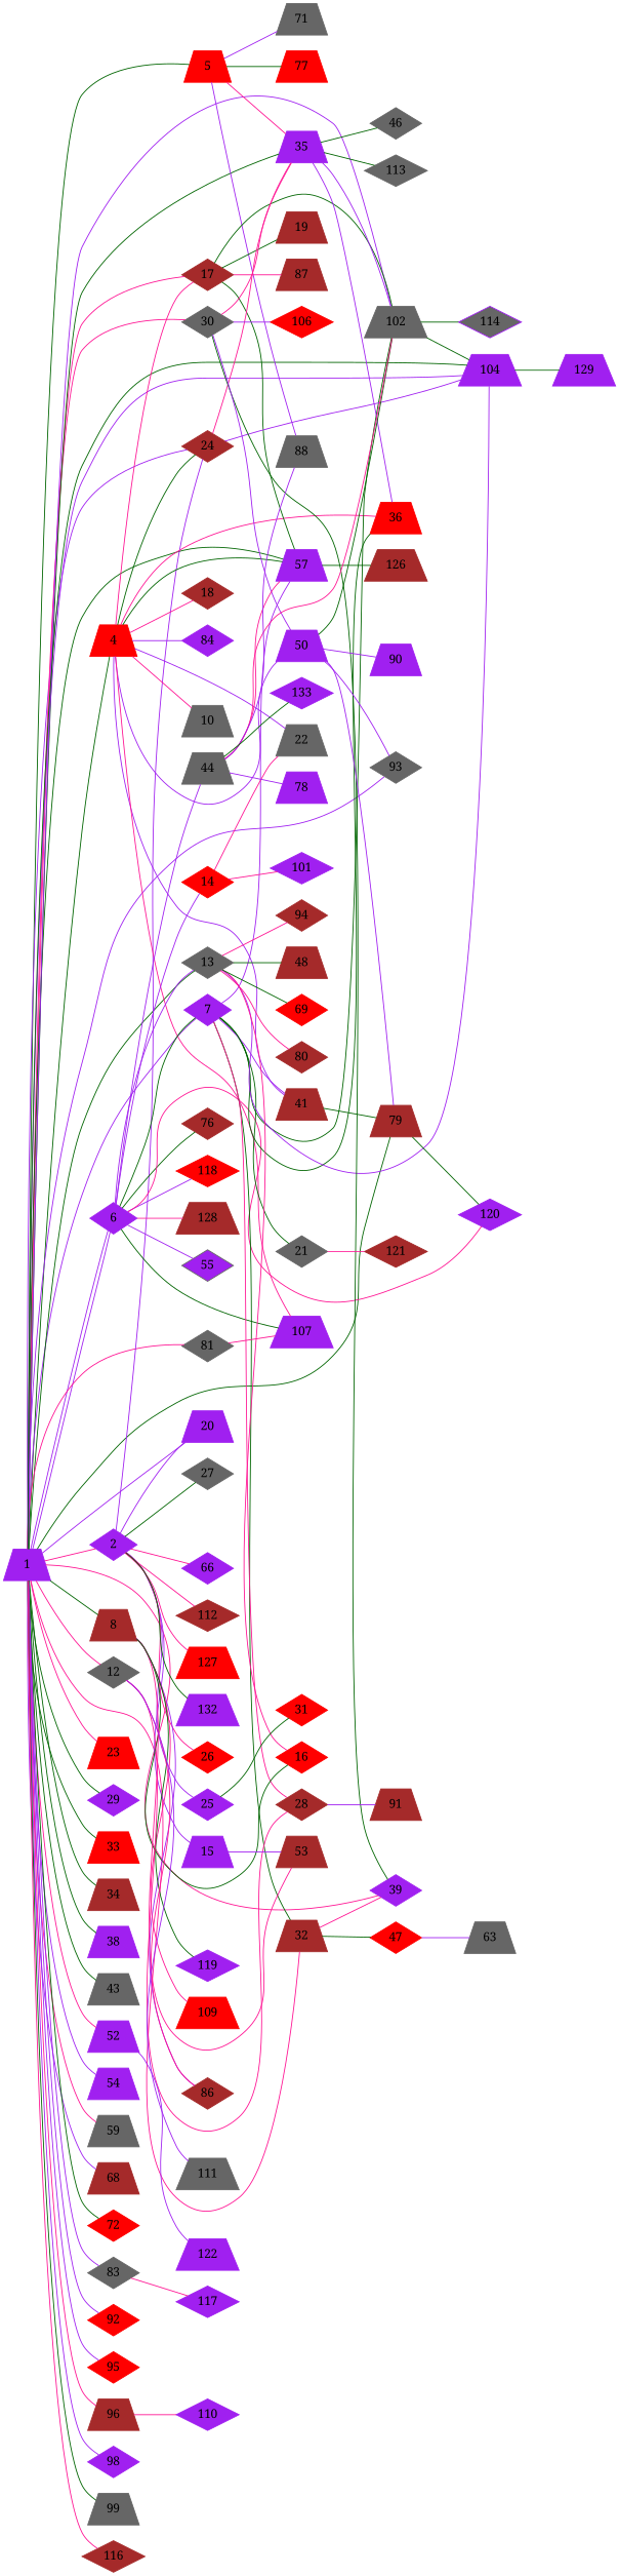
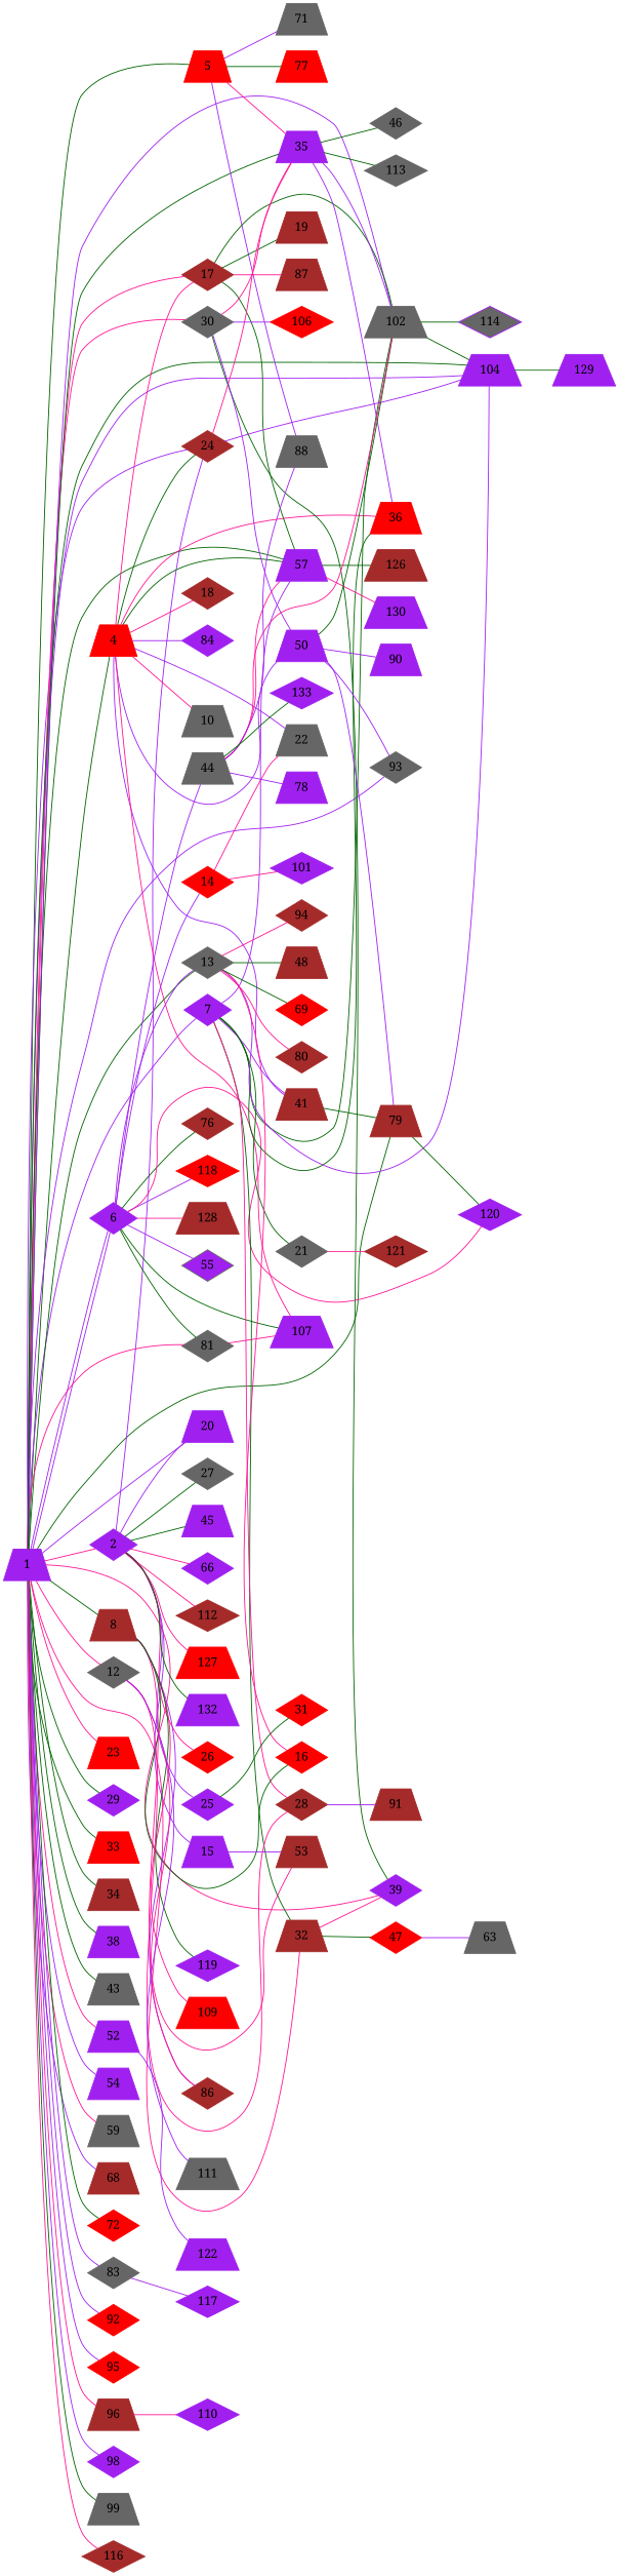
  graph {
    fontname="Noto Serif"
    rankdir=LR
    node [color=purple fontname="Noto Serif" shape=trapezium style=filled]
    edge [color=darkgreen fontname="Noto Serif"]
    1 [super="+3"]
    2 [shape=diamond super="+42"]
    4 [color=red super="+9"]
    5 [color=red super="+82"]
    6 [shape=diamond super="+11"]
    7 [shape=diamond super="+89"]
    8 [color=brown super="+67"]
    12 [color=gray40 shape=diamond super="+40"]
    13 [color=gray40 shape=diamond super="+65"]
    17 [color=brown shape=diamond super="+131"]
    20
    23 [color=red]
    24 [color=brown shape=diamond super="+115"]
    29 [shape=diamond super="+61"]
    30 [color=gray40 shape=diamond]
    32 [color=brown super="+105"]
    33 [color=red]
    34 [color=brown]
    35 [super="+37"]
    38 [super="+75"]
    39 [shape=diamond super="+85"]
    43 [color=gray40]
    52 [super="+58"]
    54
    57 [super="+97"]
    59 [color=gray40]
    68 [color=brown]
    72 [color=red shape=diamond]
    79 [color=brown super="+134"]
    81 [color=gray40 shape=diamond super="+125"]
    83 [color=gray40 shape=diamond]
    92 [color=red shape=diamond]
    93 [color=gray40 shape=diamond]
    95 [color=red shape=diamond]
    96 [color=brown]
    98 [shape=diamond]
    99 [color=gray40 super="+103"]
    102 [color=gray40]
    104
    116 [color=brown shape=diamond]
    15
    25 [shape=diamond]
    26 [color=red shape=diamond]
    27 [color=gray40 shape=diamond]
+   45
    66 [shape=diamond]
    112 [color=brown shape=diamond]
    127 [color=red]
    132
    10 [color=gray40]
    18 [color=brown shape=diamond]
    22 [color=gray40 super="+100"]
    36 [color=red super="+64"]
    41 [color=brown super="+62"]
    50 [super="+60"]
    84 [shape=diamond]
    107
    71 [color=gray40]
    77 [color=red]
    88 [color=gray40]
    14 [color=red shape=diamond super="+70"]
    44 [color=gray40 super="+74"]
    55 [color=gray40 fillcolor=purple shape=diamond]
    76 [color=brown shape=diamond]
    118 [color=red shape=diamond]
    120 [shape=diamond super="+124"]
    128 [color=brown]
    21 [color=gray40 shape=diamond]
    28 [color=brown shape=diamond super="+49"]
    16 [color=red shape=diamond super="+51"]
    53 [color=brown super="+56"]
    86 [color=brown shape=diamond]
    109 [color=red]
    119 [shape=diamond]
    111 [color=gray40]
    48 [color=brown]
    69 [color=red shape=diamond]
    80 [color=brown shape=diamond super="+108"]
    94 [color=brown shape=diamond]
    19 [color=brown super="+73"]
    87 [color=brown]
    106 [color=red shape=diamond]
    47 [color=red shape=diamond]
    46 [color=gray40 shape=diamond]
    113 [color=gray40 shape=diamond]
    122
    126 [color=brown]
+   130
    117 [shape=diamond]
    110 [shape=diamond]
    114 [fillcolor=gray40 shape=diamond]
    129
    31 [color=red shape=diamond]
    90
    101 [shape=diamond]
    78
    133 [shape=diamond]
    121 [color=brown shape=diamond]
    91 [color=brown]
    63 [color=gray40]
    1 -- 2 [color=deeppink weight=2]
    1 -- 4
    1 -- 5
    1 -- 6 [color=purple weight=3]
    1 -- 6 [color=purple]
    1 -- 7 [color=purple weight=2]
    1 -- 8
    1 -- 12 [color=deeppink weight=2]
    1 -- 13
    1 -- 17 [color=deeppink]
    1 -- 20 [color=purple]
    1 -- 23 [color=deeppink]
    1 -- 24 [color=purple]
    1 -- 29
    1 -- 30 [color=deeppink]
    1 -- 32 [color=deeppink]
    1 -- 33
    1 -- 34
    1 -- 35
    1 -- 38
    1 -- 39 [color=deeppink]
    1 -- 43
    1 -- 52 [color=deeppink]
    1 -- 54 [color=purple]
    1 -- 57
    1 -- 59 [color=deeppink]
    1 -- 68 [color=purple]
    1 -- 72
    1 -- 79
    1 -- 81 [color=deeppink]
    1 -- 83 [color=purple]
    1 -- 92 [color=purple]
    1 -- 93 [color=purple]
    1 -- 95 [color=purple]
    1 -- 96 [color=deeppink]
    1 -- 98 [color=purple]
    1 -- 99
    1 -- 102 [color=purple]
    1 -- 104 [color=purple]
    1 -- 104
    1 -- 116 [color=deeppink]
    2 -- 20 [color=purple]
    2 -- 24 [color=purple]
    2 -- 15 [color=purple]
    2 -- 25 [color=purple]
    2 -- 26 [color=deeppink]
    2 -- 27
+   2 -- 45
    2 -- 66 [color=deeppink]
    2 -- 112 [color=deeppink]
    2 -- 127 [color=deeppink]
    2 -- 132
    4 -- 17 [color=deeppink]
    4 -- 24
    4 -- 57
    4 -- 10 [color=deeppink]
    4 -- 18 [color=deeppink]
    4 -- 22 [color=purple]
    4 -- 36 [color=deeppink weight=2]
    4 -- 41 [color=purple]
    4 -- 50 [color=purple]
    4 -- 84 [color=purple]
    4 -- 107 [color=deeppink]
    5 -- 35 [color=deeppink]
    5 -- 71 [color=purple]
    5 -- 77
    5 -- 88 [color=purple]
-   6 -- 7 [weight=2]
+   6 -- 81 [weight=2]
    6 -- 13 [color=purple]
    6 -- 107
    6 -- 14 [color=purple]
    6 -- 44 [color=purple]
    6 -- 55 [color=purple]
    6 -- 76
    6 -- 118 [color=purple]
    6 -- 120 [color=deeppink]
    6 -- 128 [color=deeppink]
    7 -- 32
    7 -- 57 [color=purple]
    7 -- 102
    7 -- 36
    7 -- 41 [color=purple]
    7 -- 21
    7 -- 28 [color=deeppink]
    8 -- 16
    8 -- 53 [color=deeppink]
    8 -- 86 [color=purple]
    8 -- 109 [color=deeppink]
    8 -- 119
    12 -- 28 [color=deeppink]
    12 -- 86 [color=deeppink]
    12 -- 111 [color=purple]
    13 -- 104 [color=purple]
    13 -- 16 [color=deeppink]
    13 -- 48
    13 -- 69
    13 -- 80 [color=deeppink]
    13 -- 94 [color=deeppink]
    17 -- 57
    17 -- 102
    17 -- 19
    17 -- 87 [color=deeppink]
    24 -- 35 [color=deeppink]
    24 -- 104 [color=purple]
    30 -- 35 [color=deeppink]
    30 -- 39
    30 -- 50 [color=purple]
    30 -- 106 [color=purple]
    32 -- 39 [color=deeppink]
    32 -- 47
    35 -- 102 [color=purple]
    35 -- 36 [color=purple]
    35 -- 46
    35 -- 113
    52 -- 122 [color=purple]
    57 -- 126
+   57 -- 130 [color=deeppink]
    79 -- 120
    81 -- 107 [color=deeppink]
-   83 -- 117 [color=deeppink]
+   83 -- 117 [color=purple]
    96 -- 110 [color=deeppink]
    102 -- 104
    102 -- 114
    104 -- 129
    15 -- 53 [color=purple]
    25 -- 31
    41 -- 79
    50 -- 79 [color=purple]
    50 -- 93 [color=purple]
    50 -- 102
    50 -- 90 [color=purple]
    14 -- 22 [color=deeppink]
    14 -- 101 [color=deeppink]
    44 -- 57 [color=deeppink]
    44 -- 102 [color=deeppink]
    44 -- 88 [color=purple]
    44 -- 78 [color=purple]
    44 -- 133
    21 -- 121 [color=deeppink]
    28 -- 91 [color=purple]
    47 -- 63 [color=purple]
  }
